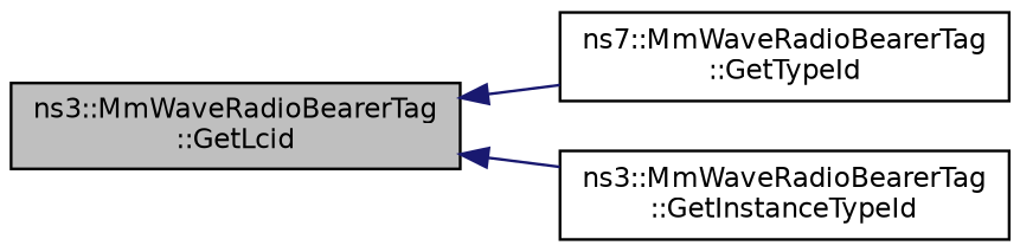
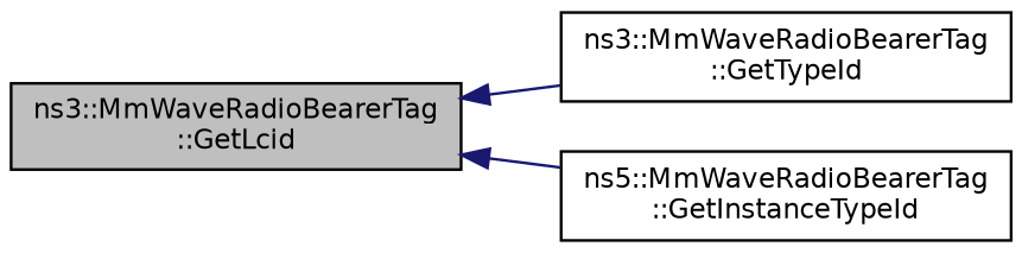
  digraph {
    rankdir=LR
    node [color=black fillcolor=white fontname=Helvetica fontsize=10 shape=record style=filled]
    edge [color=midnightblue dir=back fontname=Helvetica fontsize=10 labelfontname=Helvetica labelfontsize=10 style=solid]
    n1 [fillcolor=grey75 fontcolor=black height=0.2 label="ns3::MmWaveRadioBearerTag\l::GetLcid" width=0.4]
-   n2 [height=0.2 label="ns7::MmWaveRadioBearerTag\l::GetTypeId" width=0.4]
-   n3 [height=0.2 label="ns3::MmWaveRadioBearerTag\l::GetInstanceTypeId" width=0.4]
+   n2 [height=0.2 label="ns3::MmWaveRadioBearerTag\l::GetTypeId" width=0.4]
+   n3 [height=0.2 label="ns5::MmWaveRadioBearerTag\l::GetInstanceTypeId" width=0.4]
    n1 -> n2
    n1 -> n3
  }
